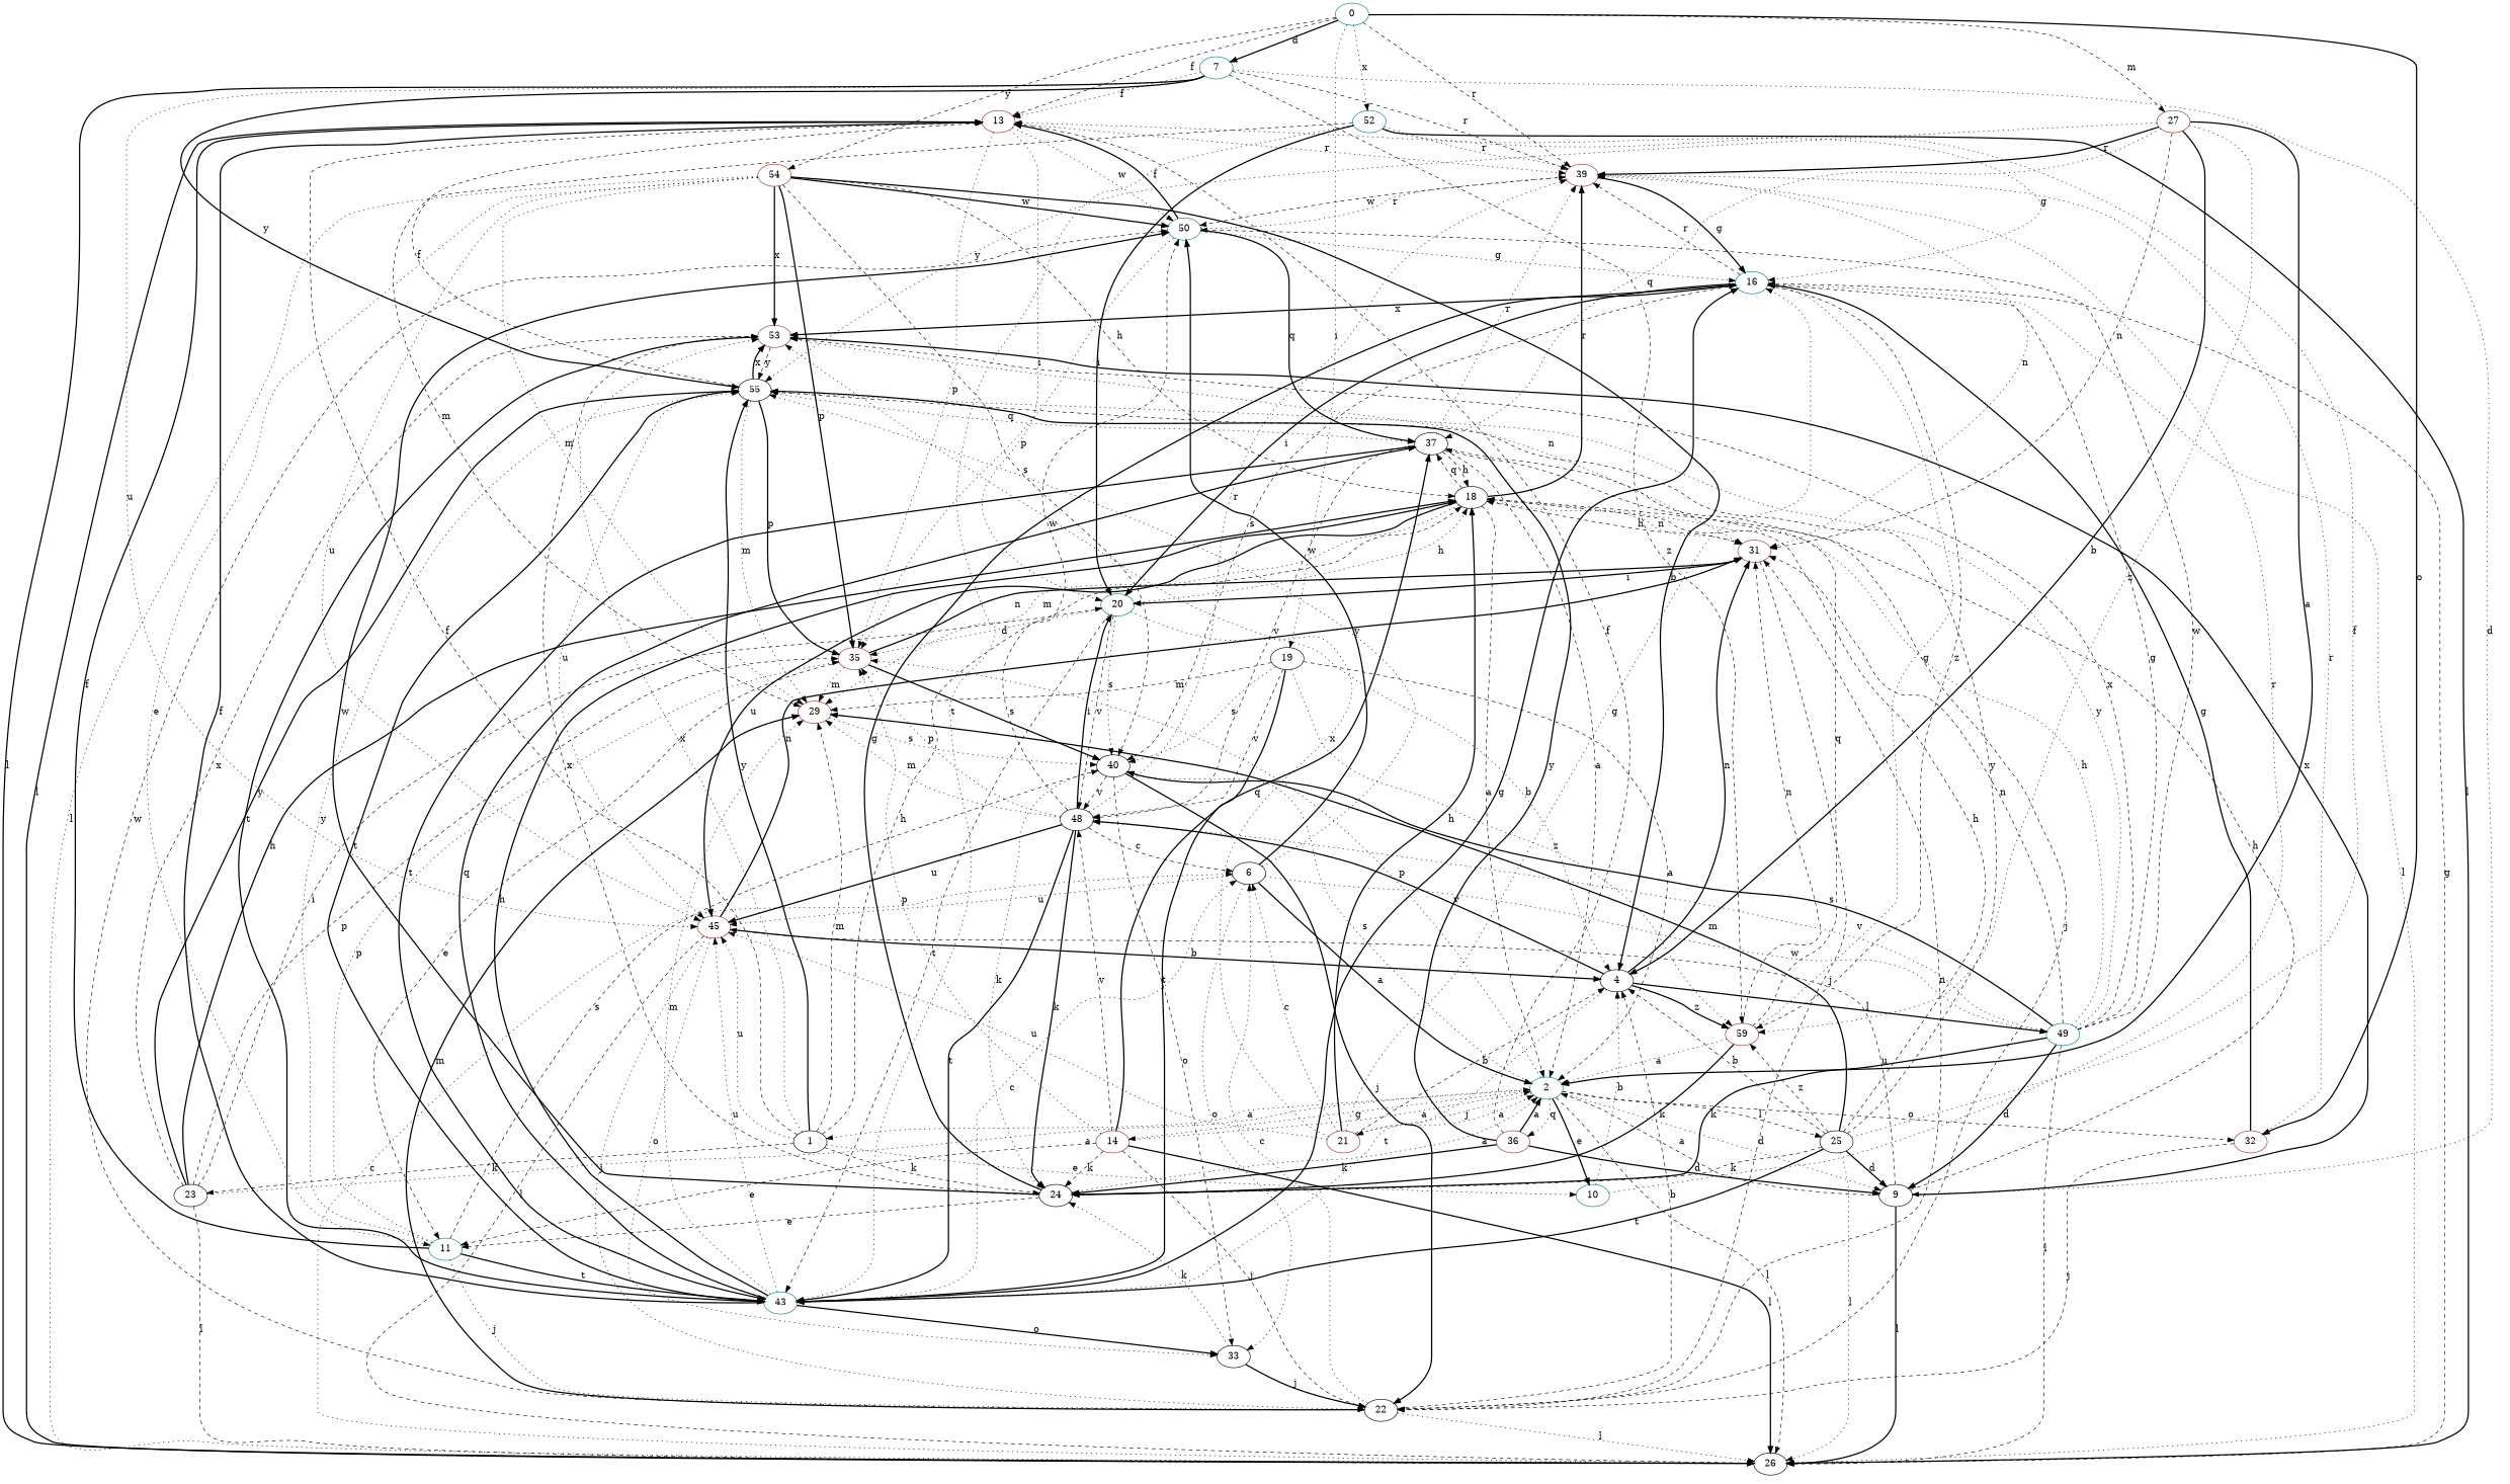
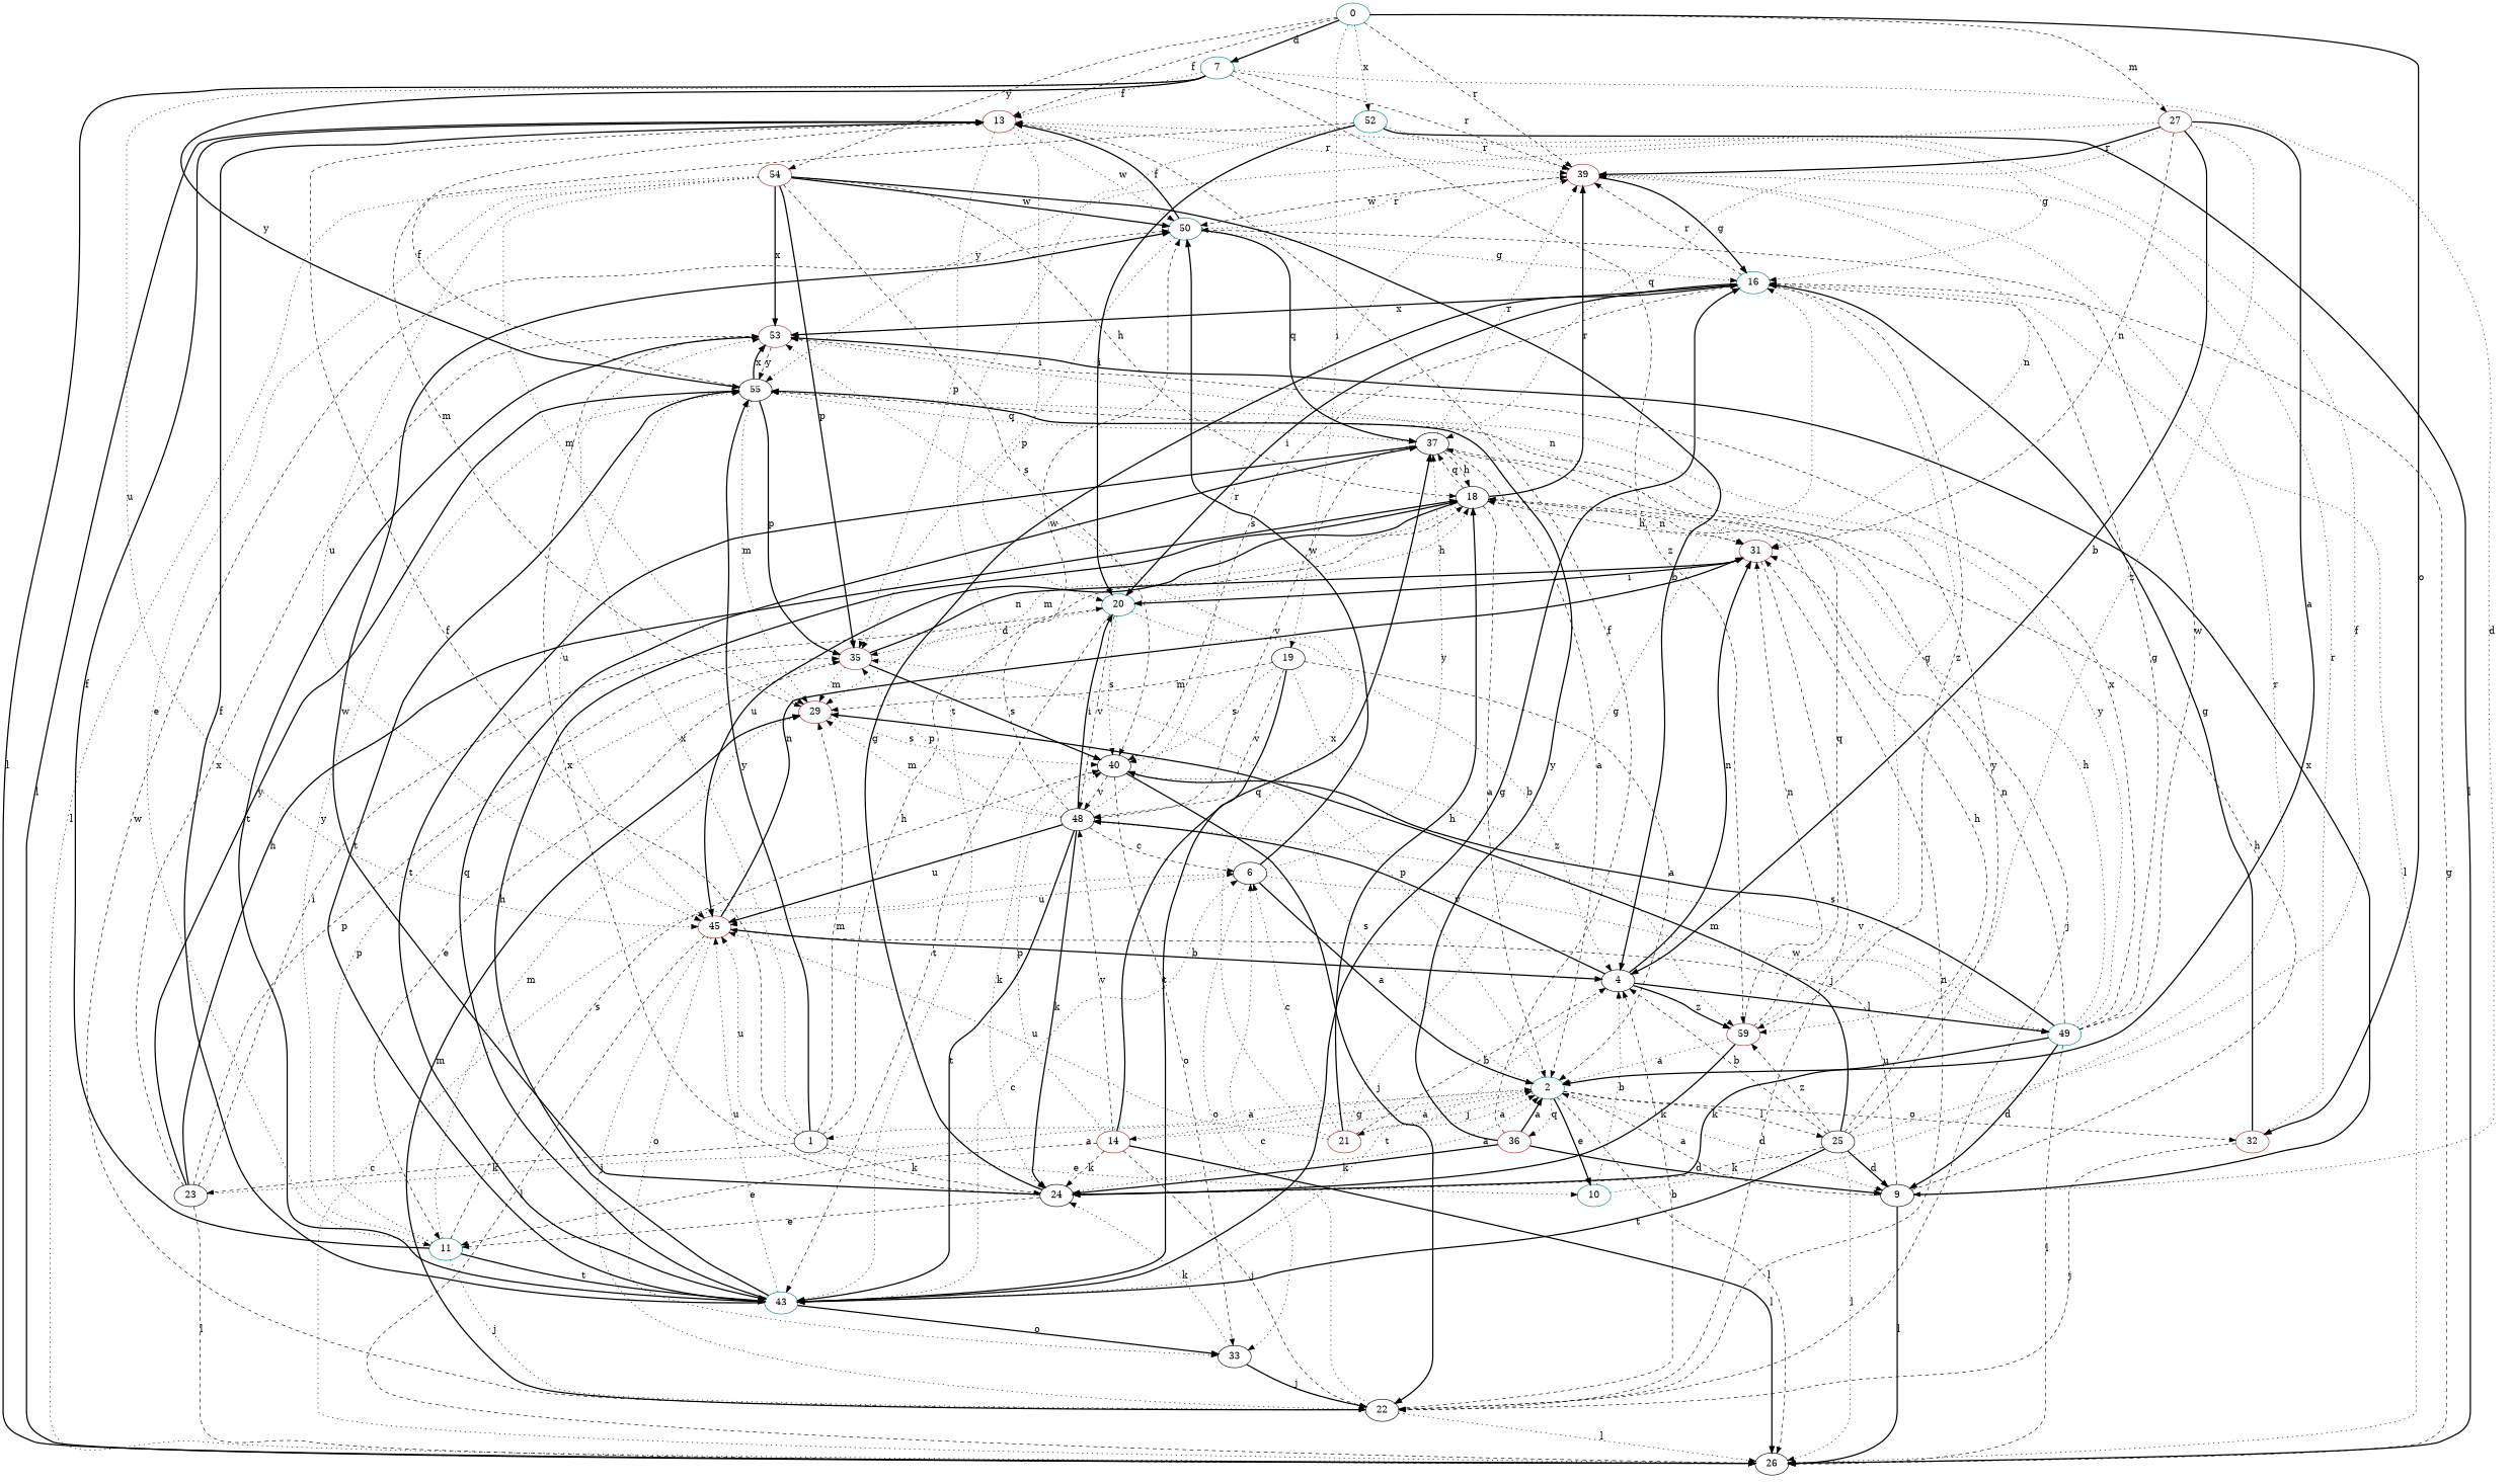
  strict digraph {
    fontname="DejaVu Serif"
    node [color=black fontname="DejaVu Serif"]
    edge [fontname="DejaVu Serif" style=dotted]
    0 [color=teal]
    7 [color=teal]
    13 [color=brown]
    19
    27 [color=brown]
    32 [color=brown]
    39 [color=brown]
    52 [color=teal]
    54 [color=brown]
    45 [color=brown]
    55
    9
    26
    59 [color=brown]
    35 [color=brown]
    50 [color=teal]
    20 [color=teal]
    29 [color=brown]
    2 [color=teal]
    40
    43 [color=teal]
    48
    4
    31 [color=brown]
    37
    22
    16 [color=teal]
    18
    53 [color=brown]
    11 [color=teal]
    1
    10 [color=teal]
    23
    24
    33
    14 [color=brown]
    21 [color=brown]
    25
    36 [color=brown]
    6
    49 [color=teal]
    0 -> 7 [label=d style=bold]
    0 -> 13 [label=f style=dashed]
    0 -> 19 [label=i]
    0 -> 27 [label=m style=dashed]
    0 -> 32 [label=o style=bold]
    0 -> 39 [label=r style=dashed]
    0 -> 52 [label=x]
    0 -> 54 [label=y style=dashed]
    7 -> 13 [label=f]
    7 -> 39 [label=r style=dashed]
    7 -> 45 [label=u]
    7 -> 55 [label=y style=bold]
    7 -> 9 [label=d]
    7 -> 26 [label=l style=bold]
    7 -> 59 [label=z style=dashed]
    13 -> 39 [label=r]
    13 -> 26 [label=l style=bold]
    13 -> 35 [label=p]
    13 -> 50 [label=w]
    13 -> 20 [label=i]
    19 -> 59 [label=z]
    19 -> 29 [label=m style=dashed]
    19 -> 2 [label=a style=dashed]
    19 -> 40 [label=s]
    19 -> 43 [label=t style=bold]
    19 -> 48 [label=v style=dashed]
    27 -> 39 [label=r style=bold]
    27 -> 55 [label=y]
    27 -> 59 [label=z]
    27 -> 2 [label=a style=bold]
    27 -> 4 [label=b style=bold]
    27 -> 31 [label=n style=dashed]
    27 -> 37 [label=q]
    32 -> 39 [label=r]
    32 -> 22 [label=j style=dashed]
    32 -> 16 [label=g style=bold]
    39 -> 50 [label=w style=dashed]
    39 -> 31 [label=n]
    39 -> 16 [label=g style=bold]
    52 -> 39 [label=r]
    52 -> 26 [label=l style=bold]
    52 -> 20 [label=i style=bold]
    52 -> 29 [label=m style=dashed]
    52 -> 43 [label=t]
    52 -> 16 [label=g]
    54 -> 45 [label=u]
    54 -> 26 [label=l]
    54 -> 35 [label=p style=bold]
    54 -> 50 [label=w style=bold]
    54 -> 29 [label=m]
    54 -> 40 [label=s style=dashed]
    54 -> 4 [label=b style=bold]
    54 -> 18 [label=h style=dashed]
    54 -> 53 [label=x style=bold]
    54 -> 11 [label=e]
    45 -> 26 [label=l style=dashed]
    45 -> 4 [label=b style=bold]
    45 -> 31 [label=n style=bold]
    45 -> 22 [label=j]
    45 -> 33 [label=o]
    55 -> 13 [label=f style=dashed]
    55 -> 45 [label=u]
    55 -> 35 [label=p style=bold]
    55 -> 29 [label=m]
    55 -> 43 [label=t style=bold]
    55 -> 37 [label=q]
    55 -> 53 [label=x style=bold]
    9 -> 45 [label=u style=dashed]
    9 -> 26 [label=l style=bold]
    9 -> 2 [label=a style=dashed]
    9 -> 18 [label=h style=dashed]
    9 -> 53 [label=x style=bold]
    26 -> 16 [label=g style=dashed]
    26 -> 6 [label=c]
    59 -> 2 [label=a]
    59 -> 31 [label=n style=dashed]
    59 -> 37 [label=q style=dashed]
    59 -> 16 [label=g]
    59 -> 24 [label=k style=bold]
    35 -> 29 [label=m]
    35 -> 40 [label=s style=bold]
    35 -> 31 [label=n style=bold]
    35 -> 11 [label=e style=dashed]
    50 -> 13 [label=f style=bold]
    50 -> 39 [label=r]
    50 -> 35 [label=p]
    50 -> 37 [label=q style=bold]
    50 -> 16 [label=g]
    20 -> 35 [label=d]
    20 -> 40 [label=s]
    20 -> 43 [label=t style=dashed]
    20 -> 48 [label=v style=dashed]
    20 -> 4 [label=b]
    20 -> 18 [label=h]
    29 -> 40 [label=s]
    2 -> 32 [label=o style=dashed]
    2 -> 9 [label=d]
    2 -> 26 [label=l style=dashed]
    2 -> 35 [label=p]
    2 -> 40 [label=s]
    2 -> 1 [label=a]
    2 -> 10 [label=e style=bold]
    2 -> 14 [label=g]
    2 -> 21 [label=j]
    2 -> 25 [label=l style=dashed]
    2 -> 36 [label=q]
    40 -> 48 [label=v style=dashed]
    40 -> 22 [label=j style=bold]
    40 -> 24 [label=k]
    40 -> 33 [label=o style=dashed]
    43 -> 13 [label=f style=bold]
    43 -> 45 [label=u]
    43 -> 37 [label=q style=bold]
    43 -> 16 [label=g style=bold]
    43 -> 18 [label=h style=bold]
    43 -> 33 [label=o style=bold]
    43 -> 6 [label=c]
    48 -> 39 [label=r]
    48 -> 45 [label=u style=bold]
    48 -> 35 [label=p]
    48 -> 50 [label=w style=dashed]
    48 -> 20 [label=i style=bold]
    48 -> 29 [label=m]
    48 -> 43 [label=t style=bold]
    48 -> 24 [label=k style=bold]
    48 -> 6 [label=c style=dashed]
    4 -> 59 [label=z style=bold]
    4 -> 43 [label=t]
    4 -> 48 [label=v style=bold]
    4 -> 31 [label=n style=bold]
    4 -> 49 [label=l style=bold]
    31 -> 20 [label=i style=bold]
    31 -> 22 [label=j style=dashed]
    31 -> 18 [label=h style=dashed]
    37 -> 39 [label=r]
    37 -> 2 [label=a style=dashed]
    37 -> 43 [label=t style=bold]
    37 -> 48 [label=v style=dashed]
    37 -> 22 [label=j style=dashed]
    37 -> 18 [label=h style=dashed]
    22 -> 26 [label=l]
    22 -> 50 [label=w style=dashed]
    22 -> 29 [label=m style=bold]
    22 -> 4 [label=b style=dashed]
    22 -> 31 [label=n style=dashed]
    22 -> 6 [label=c]
    16 -> 39 [label=r style=dashed]
    16 -> 26 [label=l]
    16 -> 59 [label=z style=dashed]
    16 -> 20 [label=i style=bold]
    16 -> 40 [label=s style=dashed]
    16 -> 53 [label=x style=bold]
    18 -> 39 [label=r style=bold]
    18 -> 45 [label=u style=bold]
    18 -> 29 [label=m]
    18 -> 2 [label=a style=dashed]
    18 -> 31 [label=n]
    18 -> 37 [label=q style=dashed]
    53 -> 55 [label=y style=dashed]
    53 -> 43 [label=t style=bold]
    53 -> 31 [label=n]
    11 -> 13 [label=f style=bold]
    11 -> 55 [label=y]
    11 -> 35 [label=p]
-   43 -> 29 [label=m]
+   11 -> 29 [label=m]
    11 -> 40 [label=s style=dashed]
    11 -> 43 [label=t style=bold]
    11 -> 22 [label=j]
    1 -> 13 [label=f style=dashed]
    1 -> 45 [label=u]
    1 -> 55 [label=y style=bold]
    1 -> 29 [label=m style=dashed]
    1 -> 18 [label=h style=dashed]
    1 -> 53 [label=x]
    1 -> 10 [label=e]
    1 -> 23 [label=k style=dashed]
    1 -> 24 [label=k style=dashed]
    10 -> 39 [label=r]
    10 -> 4 [label=b]
    23 -> 55 [label=y style=bold]
    23 -> 26 [label=l style=dashed]
    23 -> 35 [label=p style=dashed]
    23 -> 20 [label=i style=dashed]
    23 -> 2 [label=a]
    23 -> 18 [label=h style=bold]
    23 -> 53 [label=x style=dashed]
    24 -> 50 [label=w style=bold]
    24 -> 2 [label=a]
    24 -> 16 [label=g style=bold]
    24 -> 53 [label=x style=dashed]
    24 -> 11 [label=e style=dashed]
    33 -> 22 [label=j style=bold]
    33 -> 24 [label=k]
    14 -> 26 [label=l style=bold]
-   14 -> 35 [label=p]
+   14 -> 40 [label=p]
    14 -> 2 [label=a]
    14 -> 48 [label=v style=dashed]
    14 -> 37 [label=q style=bold]
    14 -> 22 [label=j style=dashed]
    14 -> 11 [label=e style=dashed]
    14 -> 24 [label=k style=dashed]
    21 -> 45 [label=u]
    21 -> 2 [label=a]
    21 -> 4 [label=b style=dashed]
    21 -> 16 [label=g]
    21 -> 18 [label=h style=bold]
    21 -> 53 [label=x]
    21 -> 6 [label=c]
    25 -> 13 [label=f]
    25 -> 55 [label=y style=dashed]
    25 -> 9 [label=d style=bold]
    25 -> 26 [label=l]
    25 -> 59 [label=z style=dashed]
    25 -> 29 [label=m style=bold]
    25 -> 43 [label=t style=bold]
    25 -> 4 [label=b style=dashed]
    25 -> 18 [label=h style=dashed]
    25 -> 24 [label=k style=dashed]
    36 -> 13 [label=f style=dashed]
    36 -> 55 [label=y style=bold]
    36 -> 9 [label=d style=bold]
    36 -> 2 [label=a style=bold]
    36 -> 24 [label=k style=bold]
    6 -> 45 [label=u]
-   6 -> 55 [label=y]
+   6 -> 37 [label=y]
    6 -> 50 [label=w style=bold]
    6 -> 2 [label=a style=bold]
    6 -> 33 [label=o]
    6 -> 49 [label=w]
    49 -> 55 [label=y]
    49 -> 9 [label=d style=bold]
    49 -> 26 [label=l style=dashed]
    49 -> 50 [label=w style=dashed]
    49 -> 40 [label=s style=bold]
    49 -> 48 [label=v]
    49 -> 31 [label=n style=dashed]
    49 -> 16 [label=g style=dashed]
    49 -> 18 [label=h]
    49 -> 53 [label=x style=dashed]
    49 -> 24 [label=k style=bold]
  }
